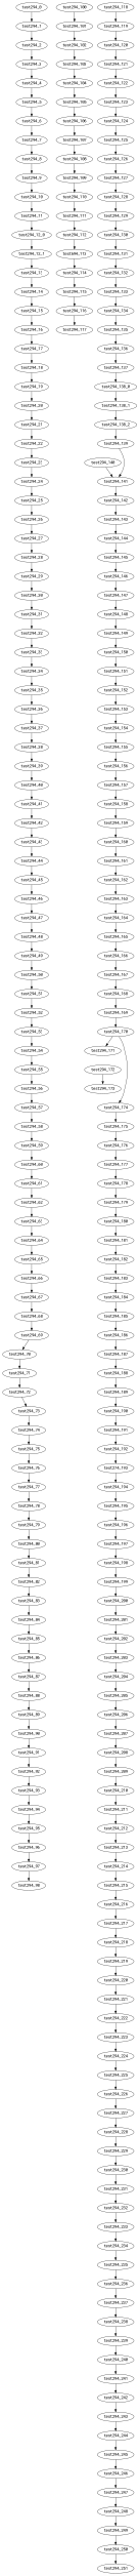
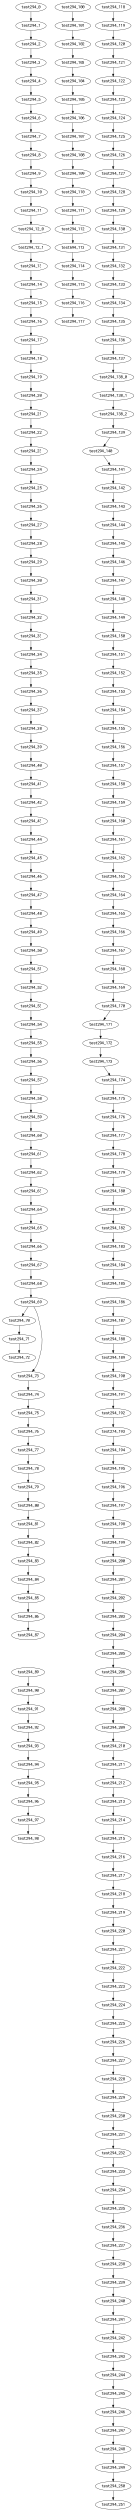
  digraph {
    fontname="Roboto Mono"
    node [fontname="Roboto Mono"]
    edge [fontname="Roboto Mono"]
    test294_0
    test294_1
    test294_2
    test294_3
    test294_4
    test294_5
    test294_6
    test294_7
    test294_8
    test294_9
    test294_10
    test294_11
    test294_12_0
    test294_12_1
    test294_13
    test294_14
    test294_15
    test294_16
    test294_17
    test294_18
    test294_19
    test294_20
    test294_21
    test294_22
    test294_23
    test294_24
    test294_25
    test294_26
    test294_27
    test294_28
    test294_29
    test294_30
    test294_31
    test294_32
    test294_33
    test294_34
    test294_35
    test294_36
    test294_37
    test294_38
    test294_39
    test294_40
    test294_41
    test294_42
    test294_43
    test294_44
    test294_45
    test294_46
    test294_47
    test294_48
    test294_49
    test294_50
    test294_51
    test294_52
    test294_53
    test294_54
    test294_55
    test294_56
    test294_57
    test294_58
    test294_59
    test294_60
    test294_61
    test294_62
    test294_63
    test294_64
    test294_65
    test294_66
    test294_67
    test294_68
    test294_69
    test294_70
    test294_71
    test294_72
    test294_73
    test294_74
    test294_75
    test294_76
    test294_77
    test294_78
    test294_79
    test294_80
    test294_81
    test294_82
    test294_83
    test294_84
    test294_85
    test294_86
    test294_87
-   test294_88
    test294_89
    test294_90
    test294_91
    test294_92
    test294_93
    test294_94
    test294_95
    test294_96
    test294_97
    test294_98
    test294_100
    test294_101
    test294_102
    test294_103
    test294_104
    test294_105
    test294_106
    test294_107
    test294_108
    test294_109
    test294_110
    test294_111
    test294_112
    n114 [label=test694_113]
    test294_114
    test294_115
    test294_116
    test294_117
    test294_118
    test294_119
    test294_120
    test294_121
    test294_122
    test294_123
    test294_124
    test294_125
    test294_126
    test294_127
    test294_128
    test294_129
    test294_130
    test294_131
    test294_132
    test294_133
    test294_134
    test294_135
    test294_136
    test294_137
    test294_138_0
    test294_138_1
    test294_138_2
    test294_139
    test294_140
    test294_141
    test294_142
    test294_143
    test294_144
    test294_145
    test294_146
    test294_147
    test294_148
    test294_149
    test294_150
    test294_151
    test294_152
    test294_153
    test294_154
    test294_155
    test294_156
    test294_157
    test294_158
    test294_159
    test294_160
    test294_161
    test294_162
    test294_163
    test294_164
    test294_165
    test294_166
    test294_167
    test294_168
    test294_169
    test294_170
    test294_171
    test294_172
    test294_173
    test294_174
    test294_175
    test294_176
    test294_177
    test294_178
    test294_179
    test294_180
    test294_181
    test294_182
    test294_183
    test294_184
    test294_185
    test294_186
    test294_187
    test294_188
    test294_189
    test294_190
    test294_191
    test294_192
    n196 [label=test274_193]
    test294_194
    test294_195
    test294_196
    test294_197
    test294_198
    test294_199
    test294_200
    test294_201
    test294_202
    test294_203
    test294_204
    test294_205
    test294_206
    test294_207
    test294_208
    test294_209
    test294_210
    test294_211
    test294_212
    test294_213
    test294_214
    test294_215
    test294_216
    test294_217
    test294_218
    test294_219
    test294_220
    test294_221
    test294_222
    test294_223
    test294_224
    test294_225
    test294_226
    test294_227
    test294_228
    test294_229
    test294_230
    test294_231
    test294_232
    test294_233
    test294_234
    test294_235
    test294_236
    test294_237
    test294_238
    test294_239
    test294_240
    test294_241
    test294_242
    test294_243
    test294_244
    test294_245
    test294_246
    test294_247
    test294_248
    test294_249
    test294_250
    test294_251
    test294_0 -> test294_1
    test294_1 -> test294_2
    test294_2 -> test294_3
    test294_3 -> test294_4
    test294_4 -> test294_5
    test294_5 -> test294_6
    test294_6 -> test294_7
    test294_7 -> test294_8
    test294_8 -> test294_9
    test294_9 -> test294_10
    test294_10 -> test294_11
    test294_11 -> test294_12_0
    test294_12_0 -> test294_12_1
    test294_12_1 -> test294_13
    test294_13 -> test294_14
    test294_14 -> test294_15
    test294_15 -> test294_16
    test294_16 -> test294_17
    test294_17 -> test294_18
    test294_18 -> test294_19
    test294_19 -> test294_20
    test294_20 -> test294_21
    test294_21 -> test294_22
    test294_22 -> test294_23
    test294_23 -> test294_24
    test294_24 -> test294_25
    test294_25 -> test294_26
    test294_26 -> test294_27
    test294_27 -> test294_28
    test294_28 -> test294_29
    test294_29 -> test294_30
    test294_30 -> test294_31
    test294_31 -> test294_32
    test294_32 -> test294_33
    test294_33 -> test294_34
    test294_34 -> test294_35
    test294_35 -> test294_36
    test294_36 -> test294_37
    test294_37 -> test294_38
    test294_38 -> test294_39
    test294_39 -> test294_40
    test294_40 -> test294_41
    test294_41 -> test294_42
    test294_42 -> test294_43
    test294_43 -> test294_44
    test294_44 -> test294_45
    test294_45 -> test294_46
    test294_46 -> test294_47
    test294_47 -> test294_48
    test294_48 -> test294_49
    test294_49 -> test294_50
    test294_50 -> test294_51
    test294_51 -> test294_52
    test294_52 -> test294_53
    test294_53 -> test294_54
    test294_54 -> test294_55
    test294_55 -> test294_56
    test294_56 -> test294_57
    test294_57 -> test294_58
    test294_58 -> test294_59
    test294_59 -> test294_60
    test294_60 -> test294_61
    test294_61 -> test294_62
    test294_62 -> test294_63
    test294_63 -> test294_64
    test294_64 -> test294_65
    test294_65 -> test294_66
    test294_66 -> test294_67
    test294_67 -> test294_68
    test294_68 -> test294_69
    test294_69 -> test294_70
    test294_70 -> test294_71
    test294_71 -> test294_72
-   test294_72 -> test294_73
+   test294_69 -> test294_73
    test294_73 -> test294_74
    test294_74 -> test294_75
    test294_75 -> test294_76
    test294_76 -> test294_77
    test294_77 -> test294_78
    test294_78 -> test294_79
    test294_79 -> test294_80
    test294_80 -> test294_81
    test294_81 -> test294_82
    test294_82 -> test294_83
    test294_83 -> test294_84
    test294_84 -> test294_85
    test294_85 -> test294_86
    test294_86 -> test294_87
-   test294_87 -> test294_88
-   test294_88 -> test294_89
    test294_89 -> test294_90
    test294_90 -> test294_91
    test294_91 -> test294_92
    test294_92 -> test294_93
    test294_93 -> test294_94
    test294_94 -> test294_95
    test294_95 -> test294_96
    test294_96 -> test294_97
    test294_97 -> test294_98
    test294_100 -> test294_101
    test294_101 -> test294_102
    test294_102 -> test294_103
    test294_103 -> test294_104
    test294_104 -> test294_105
    test294_105 -> test294_106
    test294_106 -> test294_107
    test294_107 -> test294_108
    test294_108 -> test294_109
    test294_109 -> test294_110
    test294_110 -> test294_111
    test294_111 -> test294_112
    test294_112 -> n114
    n114 -> test294_114
    test294_114 -> test294_115
    test294_115 -> test294_116
    test294_116 -> test294_117
    test294_118 -> test294_119
    test294_119 -> test294_120
    test294_120 -> test294_121
    test294_121 -> test294_122
    test294_122 -> test294_123
    test294_123 -> test294_124
    test294_124 -> test294_125
    test294_125 -> test294_126
    test294_126 -> test294_127
    test294_127 -> test294_128
    test294_128 -> test294_129
    test294_129 -> test294_130
    test294_130 -> test294_131
    test294_131 -> test294_132
    test294_132 -> test294_133
    test294_133 -> test294_134
    test294_134 -> test294_135
    test294_135 -> test294_136
    test294_136 -> test294_137
    test294_137 -> test294_138_0
    test294_138_0 -> test294_138_1
    test294_138_1 -> test294_138_2
    test294_138_2 -> test294_139
-   test294_139 -> test294_141
+   test294_139 -> test294_140
    test294_140 -> test294_141
    test294_141 -> test294_142
    test294_142 -> test294_143
    test294_143 -> test294_144
    test294_144 -> test294_145
    test294_145 -> test294_146
    test294_146 -> test294_147
    test294_147 -> test294_148
    test294_148 -> test294_149
    test294_149 -> test294_150
    test294_150 -> test294_151
    test294_151 -> test294_152
    test294_152 -> test294_153
    test294_153 -> test294_154
    test294_154 -> test294_155
    test294_155 -> test294_156
    test294_156 -> test294_157
    test294_157 -> test294_158
    test294_158 -> test294_159
    test294_159 -> test294_160
    test294_160 -> test294_161
    test294_161 -> test294_162
    test294_162 -> test294_163
    test294_163 -> test294_164
    test294_164 -> test294_165
    test294_165 -> test294_166
    test294_166 -> test294_167
    test294_167 -> test294_168
    test294_168 -> test294_169
    test294_169 -> test294_170
    test294_170 -> test294_171
+   test294_171 -> test294_172
    test294_172 -> test294_173
-   test294_170 -> test294_174
+   test294_173 -> test294_174
    test294_174 -> test294_175
    test294_175 -> test294_176
    test294_176 -> test294_177
    test294_177 -> test294_178
    test294_178 -> test294_179
    test294_179 -> test294_180
    test294_180 -> test294_181
    test294_181 -> test294_182
    test294_182 -> test294_183
    test294_183 -> test294_184
    test294_184 -> test294_185
-   test294_185 -> test294_186
    test294_186 -> test294_187
    test294_187 -> test294_188
    test294_188 -> test294_189
    test294_189 -> test294_190
    test294_190 -> test294_191
    test294_191 -> test294_192
    test294_192 -> n196
    n196 -> test294_194
    test294_194 -> test294_195
    test294_195 -> test294_196
    test294_196 -> test294_197
    test294_197 -> test294_198
    test294_198 -> test294_199
    test294_199 -> test294_200
    test294_200 -> test294_201
    test294_201 -> test294_202
    test294_202 -> test294_203
    test294_203 -> test294_204
    test294_204 -> test294_205
    test294_205 -> test294_206
    test294_206 -> test294_207
    test294_207 -> test294_208
    test294_208 -> test294_209
    test294_209 -> test294_210
    test294_210 -> test294_211
    test294_211 -> test294_212
    test294_212 -> test294_213
    test294_213 -> test294_214
    test294_214 -> test294_215
    test294_215 -> test294_216
    test294_216 -> test294_217
    test294_217 -> test294_218
    test294_218 -> test294_219
    test294_219 -> test294_220
    test294_220 -> test294_221
    test294_221 -> test294_222
    test294_222 -> test294_223
    test294_223 -> test294_224
    test294_224 -> test294_225
    test294_225 -> test294_226
    test294_226 -> test294_227
    test294_227 -> test294_228
    test294_228 -> test294_229
    test294_229 -> test294_230
    test294_230 -> test294_231
    test294_231 -> test294_232
    test294_232 -> test294_233
    test294_233 -> test294_234
    test294_234 -> test294_235
    test294_235 -> test294_236
    test294_236 -> test294_237
    test294_237 -> test294_238
    test294_238 -> test294_239
    test294_239 -> test294_240
    test294_240 -> test294_241
    test294_241 -> test294_242
    test294_242 -> test294_243
    test294_243 -> test294_244
    test294_244 -> test294_245
    test294_245 -> test294_246
    test294_246 -> test294_247
    test294_247 -> test294_248
    test294_248 -> test294_249
    test294_249 -> test294_250
    test294_250 -> test294_251
  }
